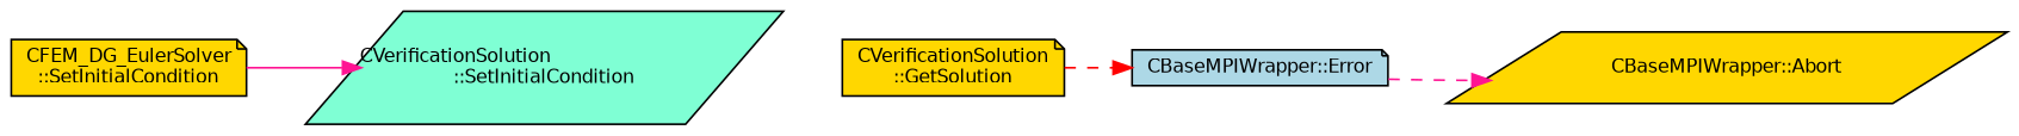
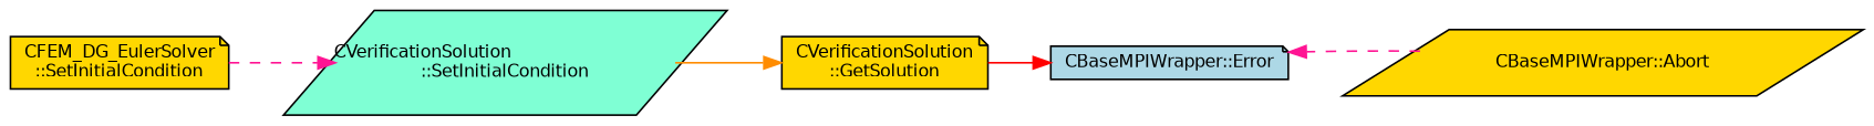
  digraph {
    rankdir=LR
    node [color=black fillcolor=gold fontname=Helvetica fontsize=10 shape=note style=filled]
    edge [color=deeppink fontname=Helvetica fontsize=10 labelfontname=Helvetica labelfontsize=10 style=dashed]
    n1 [fontcolor=black height=0.2 label="CFEM_DG_EulerSolver\l::SetInitialCondition" width=0.4]
    n2 [fillcolor=aquamarine height=0.2 label="CVerificationSolution\l::SetInitialCondition" shape=parallelogram width=0.4]
    n3 [height=0.2 label="CVerificationSolution\l::GetSolution" width=0.4]
    n4 [fillcolor=lightblue height=0.2 label="CBaseMPIWrapper::Error" width=0.4]
    n5 [height=0.2 label="CBaseMPIWrapper::Abort" shape=parallelogram width=0.4]
-   n1 -> n2 [style=solid]
-   n3 -> n4 [color=red]
-   n4 -> n5
+   n1 -> n2
+   n2 -> n3 [color=darkorange style=solid]
+   n3 -> n4 [color=red style=solid]
+   n5 -> n4
  }
